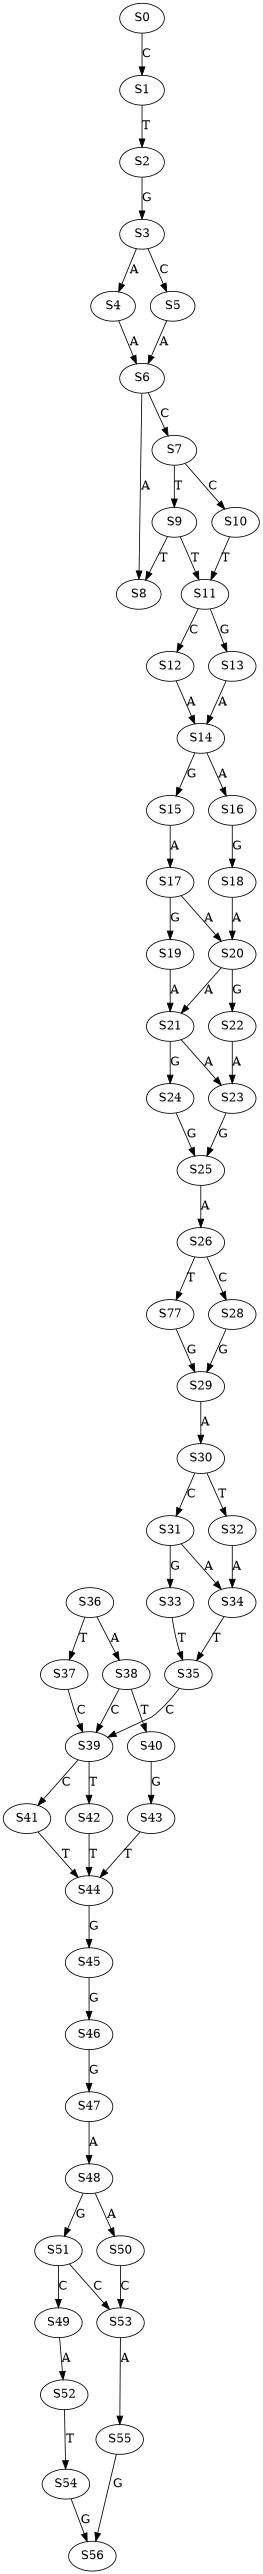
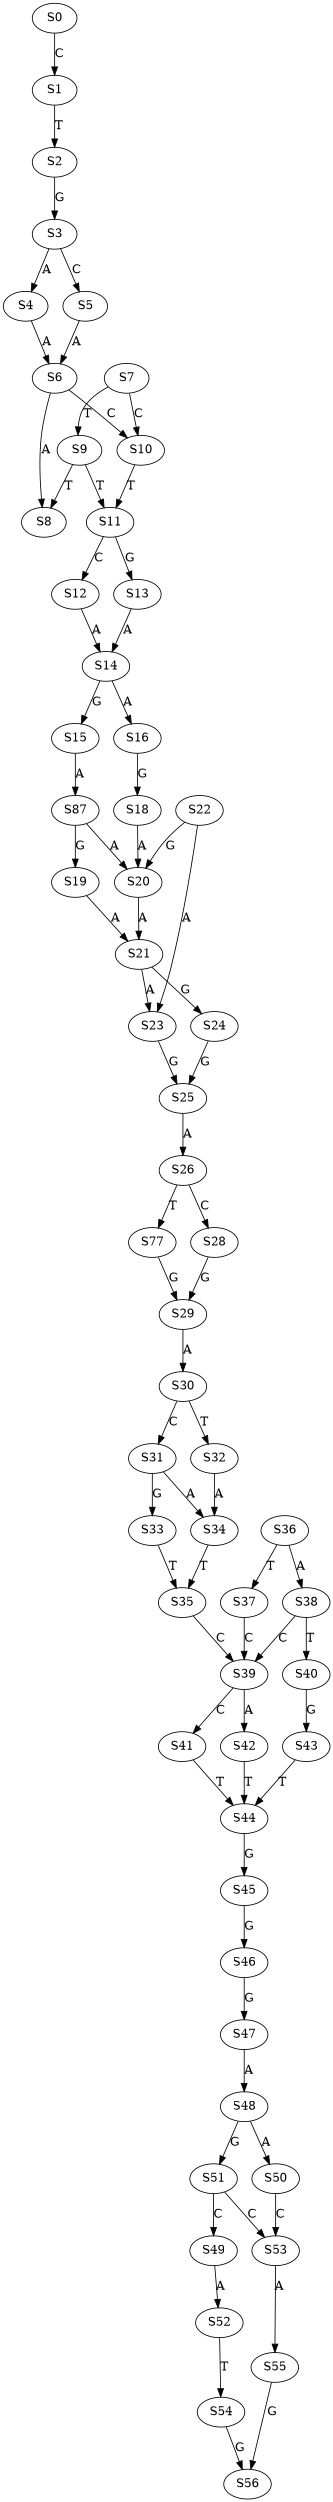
  strict digraph {
    S0
    S1
    S2
    S3
    S4
    S5
    S6
    S7
    S8
    S9
    S10
    S11
    S12
    S13
    S14
    S15
    S16
-   S17
+   S17 [label=S87]
    S18
    S19
    S20
    S21
    S22
    S23
    S24
    S25
    S26
    n28 [label=S77]
    S28
    S29
    S30
    S31
    S32
    S33
    S34
    S35
    S39
    S36
    S37
    S38
    S40
    S41
    S42
    S43
    S44
    S45
    S46
    S47
    S48
    S50
    S51
    S49
    S52
    S53
    S54
    S55
    S56
    S0 -> S1 [label=C]
    S1 -> S2 [label=T]
    S2 -> S3 [label=G]
    S3 -> S4 [label=A]
    S3 -> S5 [label=C]
    S4 -> S6 [label=A]
    S5 -> S6 [label=A]
-   S6 -> S7 [label=C]
+   S6 -> S10 [label=C]
    S6 -> S8 [label=A]
    S7 -> S9 [label=T]
    S7 -> S10 [label=C]
    S9 -> S8 [label=T]
    S9 -> S11 [label=T]
    S10 -> S11 [label=T]
    S11 -> S12 [label=C]
    S11 -> S13 [label=G]
    S12 -> S14 [label=A]
    S13 -> S14 [label=A]
    S14 -> S15 [label=G]
    S14 -> S16 [label=A]
    S15 -> S17 [label=A]
    S16 -> S18 [label=G]
    S17 -> S19 [label=G]
    S17 -> S20 [label=A]
    S18 -> S20 [label=A]
    S19 -> S21 [label=A]
    S20 -> S21 [label=A]
-   S20 -> S22 [label=G]
+   S22 -> S20 [label=G]
    S21 -> S23 [label=A]
    S21 -> S24 [label=G]
    S22 -> S23 [label=A]
    S23 -> S25 [label=G]
    S24 -> S25 [label=G]
    S25 -> S26 [label=A]
    S26 -> n28 [label=T]
    S26 -> S28 [label=C]
    n28 -> S29 [label=G]
    S28 -> S29 [label=G]
    S29 -> S30 [label=A]
    S30 -> S31 [label=C]
    S30 -> S32 [label=T]
    S31 -> S33 [label=G]
    S31 -> S34 [label=A]
    S32 -> S34 [label=A]
    S33 -> S35 [label=T]
    S34 -> S35 [label=T]
    S35 -> S39 [label=C]
    S39 -> S41 [label=C]
-   S39 -> S42 [label=T]
+   S39 -> S42 [label=A]
    S36 -> S37 [label=T]
    S36 -> S38 [label=A]
    S37 -> S39 [label=C]
    S38 -> S39 [label=C]
    S38 -> S40 [label=T]
    S40 -> S43 [label=G]
    S41 -> S44 [label=T]
    S42 -> S44 [label=T]
    S43 -> S44 [label=T]
    S44 -> S45 [label=G]
    S45 -> S46 [label=G]
    S46 -> S47 [label=G]
    S47 -> S48 [label=A]
    S48 -> S50 [label=A]
    S48 -> S51 [label=G]
    S50 -> S53 [label=C]
    S51 -> S49 [label=C]
    S51 -> S53 [label=C]
    S49 -> S52 [label=A]
    S52 -> S54 [label=T]
    S53 -> S55 [label=A]
    S54 -> S56 [label=G]
    S55 -> S56 [label=G]
  }
